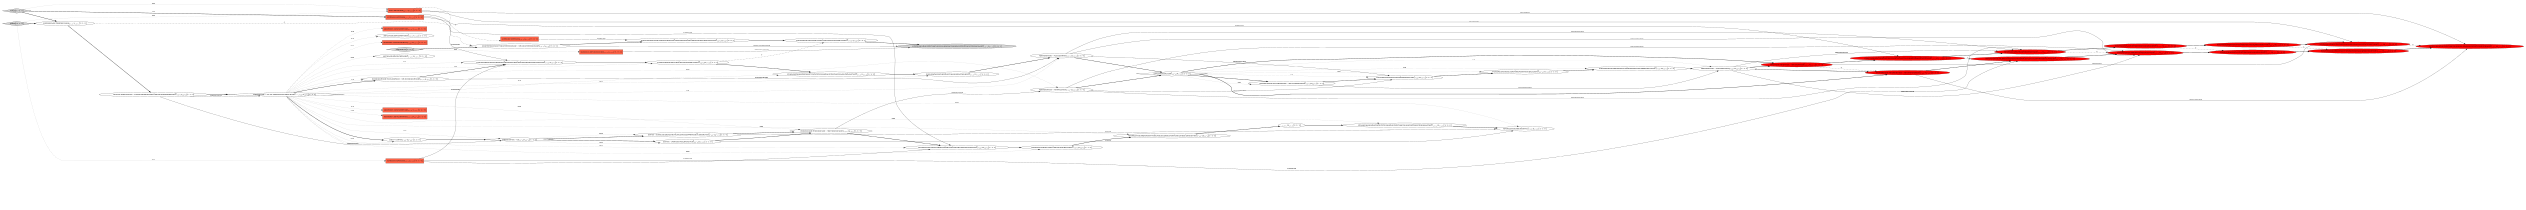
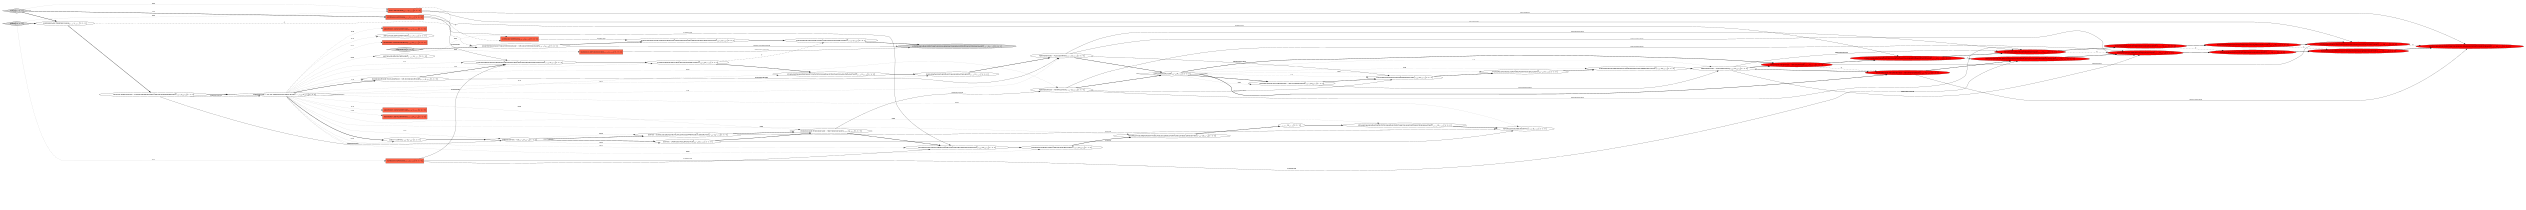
  digraph {
    fontname="Comic Neue"
    rankdir=LR
    node [fillcolor=white fontname="Comic Neue" shape=ellipse style=filled]
    edge [fontname="Comic Neue" style=bold]
    n1 [fillcolor=red label="irBinaryImplNode.setRightNode(irExpressionNode)@@@43@@@['0', '1', '0']"]
    n2 [fillcolor=red label="irBinaryImplNode.setLocation(irExpressionNode.getLocation())@@@44@@@['0', '1', '0']"]
    n3 [fillcolor=red label="irBinaryImplNode.setExpressionType(irExpressionNode.getExpressionType())@@@45@@@['0', '1', '0']"]
    n4 [fillcolor=tomato label="AExpression userArgumentNode@@@7@@@['0', '1', '0']" shape=box]
    n5 [label="irInvokeCallNode.addArgumentNode(injectCast(userArgumentNode,scriptScope))@@@25@@@['1', '1', '0']"]
    n6 [label="irInvokeCallNode.setLocation(userCallNode.getLocation())@@@27@@@['1', '1', '0']"]
    n7 [label="irInvokeCallNode.setExpressionType(scriptScope.getDecoration(userCallNode,).getValueType())@@@28@@@['1', '1', '0']"]
    n8 [fillcolor=red label="irBinaryImplNode.setLeftNode((ExpressionNode)visit(userCallNode.getPrefixNode(),scriptScope))@@@42@@@['0', '1', '0']"]
    n9 [label="irCallSubDefNode.setExpressionType(scriptScope.getDecoration(userCallNode,).getValueType())@@@11@@@['1', '1', '0']"]
    n10 [label="irCallSubDefNode.setName(userCallNode.getMethodName())@@@12@@@['1', '1', '0']"]
    n11 [label="irExpressionNode = irCallSubDefNode@@@13@@@['1', '1', '0']"]
    n12 [label="ExpressionNode irExpressionNode@@@3@@@['1', '1', '0']"]
    n13 [label="ValueType prefixValueType = scriptScope.getDecoration(userCallNode.getPrefixNode(),)@@@4@@@['1', '1', '0']"]
    n14 [label="DeclarationBlockNode irDeclarationBlockNode = new DeclarationBlockNode()@@@3@@@['0', '0', '1']"]
    n15 [label="prefixValueType != null@@@17@@@['1', '1', '0']" shape=diamond]
    n16 [label="prefixValueType != null && prefixValueType.getValueType() == @@@5@@@['1', '1', '0']" shape=diamond]
    n17 [label="irDeclarationBlockNode.addDeclarationNode((DeclarationNode)visit(userDeclarationNode,scriptScope))@@@5@@@['0', '0', '1']"]
    n18 [fillcolor=lightgray label="scriptScope.putDecoration(userDeclBlockNode,new IRNodeDecoration(irDeclarationBlockNode))@@@8@@@['0', '0', '1']"]
    n19 [fillcolor=tomato label="ECall userCallNode@@@2@@@['1', '1', '0']" shape=box]
    n20 [fillcolor=tomato label="ScriptScope scriptScope@@@2@@@['0', '0', '1']" shape=box]
    n21 [fillcolor=red label="scriptScope.putDecoration(userCallNode,new IRNodeDecoration(irBinaryImplNode))@@@46@@@['0', '1', '0']"]
    n22 [fillcolor=red label="scriptScope.putDecoration(userCallNode,new IRNodeDecoration(irBinaryNode))@@@46@@@['1', '0', '0']"]
    n23 [label="irDeclarationBlockNode.setLocation(userDeclBlockNode.getLocation())@@@7@@@['0', '0', '1']"]
    n24 [label="irInvokeCallNode.setMethod(scriptScope.getDecoration(userCallNode,).getStandardPainlessMethod())@@@30@@@['1', '1', '0']"]
    n25 [label="irInvokeCallNode.setBox(boxType)@@@31@@@['1', '1', '0']"]
    n26 [fillcolor=lightgray label="visitCall['1', '0', '0']" shape=diamond]
    n27 [fillcolor=tomato label="ScriptScope scriptScope@@@2@@@['1', '0', '0']" shape=box]
    n28 [fillcolor=red label="irBinaryNode.setLeftNode((ExpressionNode)visit(userCallNode.getPrefixNode(),scriptScope))@@@42@@@['1', '0', '0']"]
    n29 [label="irCallSubDefNode.addArgumentNode((ExpressionNode)visit(userArgumentNode,scriptScope))@@@8@@@['1', '1', '0']"]
    n30 [label="userCallNode.getArgumentNodes()@@@7@@@['1', '1', '0']"]
    n31 [label="@@@29@@@['1', '1', '0']"]
    n32 [fillcolor=tomato label="AExpression userArgumentNode@@@24@@@['1', '0', '0']" shape=box]
    n33 [fillcolor=red label="irBinaryNode.setLocation(irExpressionNode.getLocation())@@@44@@@['1', '0', '0']"]
    n34 [fillcolor=red label="irBinaryNode.setExpressionType(irExpressionNode.getExpressionType())@@@45@@@['1', '0', '0']"]
    n35 [fillcolor=lightgray label="visitDeclBlock['0', '0', '1']" shape=diamond]
    n36 [fillcolor=tomato label="SDeclBlock userDeclBlockNode@@@2@@@['0', '0', '1']" shape=box]
    n37 [label="userCallNode.getArgumentNodes()@@@24@@@['0', '1', '0']"]
    n38 [label="irNullSafeSubNode.setLocation(irExpressionNode.getLocation())@@@37@@@['1', '1', '0']"]
    n39 [label="irNullSafeSubNode.setExpressionType(irExpressionNode.getExpressionType())@@@38@@@['1', '1', '0']"]
    n40 [label="irExpressionNode = irNullSafeSubNode@@@39@@@['1', '1', '0']"]
    n41 [label="boxType = prefixValueType.getValueType()@@@18@@@['1', '1', '0']"]
    n42 [label="boxType = scriptScope.getDecoration(userCallNode.getPrefixNode(),).getStaticType()@@@21@@@['1', '1', '0']"]
    n43 [label="irCallSubDefNode.setLocation(userCallNode.getLocation())@@@10@@@['1', '1', '0']"]
    n44 [label="irExpressionNode = irInvokeCallNode@@@32@@@['1', '1', '0']"]
    n45 [label="InvokeCallDefNode irCallSubDefNode = new InvokeCallDefNode()@@@6@@@['1', '1', '0']"]
    n46 [fillcolor=tomato label="AExpression userArgumentNode@@@7@@@['1', '0', '0']" shape=box]
    n47 [label="InvokeCallNode irInvokeCallNode = new InvokeCallNode()@@@23@@@['1', '1', '0']"]
    n48 [fillcolor=tomato label="AExpression userArgumentNode@@@24@@@['1', '1', '0']" shape=box]
    n49 [label="Class<?> boxType@@@16@@@['1', '1', '0']"]
    n50 [label="NullSafeSubNode irNullSafeSubNode = new NullSafeSubNode()@@@35@@@['1', '1', '0']"]
    n51 [label="irNullSafeSubNode.setChildNode(irExpressionNode)@@@36@@@['1', '1', '0']"]
    n52 [fillcolor=red label="irBinaryNode.setRightNode(irExpressionNode)@@@43@@@['1', '0', '0']"]
    n53 [fillcolor=red label="BinaryImplNode irBinaryImplNode = new BinaryImplNode()@@@41@@@['0', '1', '0']"]
    n54 [fillcolor=red label="BinaryNode irBinaryNode = new BinaryNode()@@@41@@@['1', '0', '0']"]
    n55 [label="userCallNode.isNullSafe()@@@34@@@['1', '1', '0']" shape=diamond]
    n56 [fillcolor=lightgray label="visitCall['0', '1', '0']" shape=diamond]
    n57 [fillcolor=tomato label="ScriptScope scriptScope@@@2@@@['0', '1', '0']" shape=box]
    n1 -> n2
    n2 -> n3
    n3 -> n21
    n5 -> n6
    n6 -> n7
    n7 -> n31
    n8 -> n1
    n9 -> n10
    n10 -> n11
    n11 -> n1 [label=irExpressionNode style=solid]
    n11 -> n51 [label=irExpressionNode style=solid]
    n11 -> n52 [label=irExpressionNode style=solid]
    n11 -> n55
    n12 -> n13
    n12 -> n14 [label=0 style=dashed]
    n13 -> n15 [label=prefixValueType style=solid]
    n13 -> n16
    n13 -> n16 [label=prefixValueType style=solid]
    n14 -> n17
    n14 -> n18 [label=irDeclarationBlockNode style=solid]
    n15 -> n41 [label=true style=dotted]
    n15 -> n41
    n15 -> n42
    n15 -> n42 [label=false style=dotted]
    n16 -> n4 [label=true style=dotted]
    n16 -> n5 [label=true style=dotted]
    n16 -> n6 [label=false style=dotted]
    n16 -> n7 [label=false style=dotted]
    n16 -> n9 [label=true style=dotted]
    n16 -> n10 [label=true style=dotted]
    n16 -> n11 [label=true style=dotted]
    n16 -> n15 [label=false style=dotted]
    n16 -> n24 [label=false style=dotted]
    n16 -> n25 [label=false style=dotted]
    n16 -> n29 [label=true style=dotted]
    n16 -> n30 [label=true style=dotted]
    n16 -> n32 [label=false style=dotted]
    n16 -> n37 [label=false style=dotted]
    n16 -> n43 [label=true style=dotted]
    n16 -> n44 [label=false style=dotted]
    n16 -> n45
    n16 -> n45 [label=true style=dotted]
    n16 -> n46 [label=true style=dotted]
    n16 -> n47 [label=false style=dotted]
    n16 -> n48 [label=false style=dotted]
    n16 -> n49 [label=false style=dotted]
    n16 -> n49
    n17 -> n23
    n19 -> n20 [label=0 style=dashed]
    n19 -> n21 [label=userCallNode style=solid]
    n19 -> n22 [label=userCallNode style=solid]
    n20 -> n17 [label=scriptScope style=solid]
    n22 -> n21 [label=0 style=dashed]
    n23 -> n18
    n24 -> n25
    n26 -> n12
    n26 -> n19 [label=true style=dotted]
    n26 -> n27 [label=true]
    n27 -> n5 [label=scriptScope style=solid]
    n27 -> n28 [label=scriptScope style=solid]
    n27 -> n29 [label=scriptScope style=solid]
    n28 -> n8 [label=0 style=dashed]
    n28 -> n52
    n29 -> n43
    n31 -> n24
    n33 -> n2 [label=0 style=dashed]
    n33 -> n34
    n34 -> n3 [label=0 style=dashed]
    n34 -> n22
    n35 -> n14
+   n35 -> n20 [label=true style=dotted]
    n35 -> n36 [label=true style=dotted]
    n36 -> n18 [label=userDeclBlockNode style=solid]
    n38 -> n39
    n39 -> n40
    n40 -> n1 [label=irExpressionNode style=solid]
    n40 -> n52 [label=irExpressionNode style=solid]
    n40 -> n53
    n40 -> n54
    n41 -> n25 [label=boxType style=solid]
    n41 -> n47
    n42 -> n25 [label=boxType style=solid]
    n42 -> n47
    n43 -> n9
    n43 -> n23 [label=0 style=dashed]
    n44 -> n1 [label=irExpressionNode style=solid]
    n44 -> n51 [label=irExpressionNode style=solid]
    n44 -> n52 [label=irExpressionNode style=solid]
    n44 -> n55
    n45 -> n11 [label=irCallSubDefNode style=solid]
    n45 -> n29
    n47 -> n5
    n47 -> n44 [label=irInvokeCallNode style=solid]
    n49 -> n15
    n50 -> n40 [label=irNullSafeSubNode style=solid]
    n50 -> n51
    n51 -> n38
    n52 -> n1 [label=0 style=dashed]
    n52 -> n33
    n53 -> n8
    n53 -> n21 [label=irBinaryImplNode style=solid]
    n54 -> n22 [label=irBinaryNode style=solid]
    n54 -> n28
    n54 -> n53 [label=0 style=dashed]
    n55 -> n38 [label=true style=dotted]
    n55 -> n39 [label=true style=dotted]
    n55 -> n40 [label=true style=dotted]
    n55 -> n50 [label=true style=dotted]
    n55 -> n50
    n55 -> n51 [label=true style=dotted]
    n55 -> n53
    n55 -> n54
    n56 -> n12
    n56 -> n19 [label=true style=dotted]
    n56 -> n57 [label=true style=dotted]
    n57 -> n5 [label=scriptScope style=solid]
    n57 -> n8 [label=scriptScope style=solid]
    n57 -> n29 [label=scriptScope style=solid]
  }
